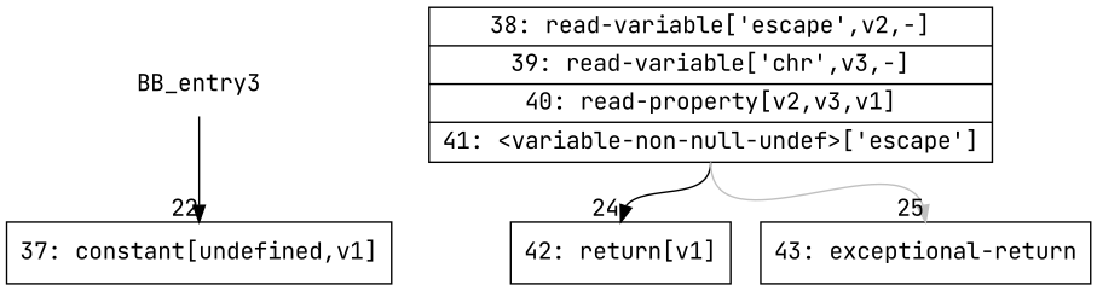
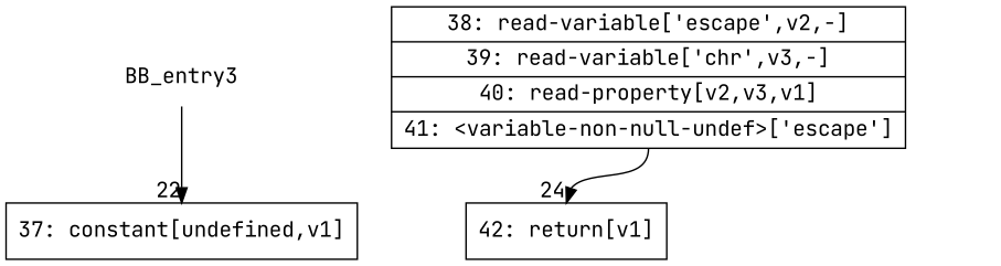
  digraph {
    fontname="JetBrains Mono"
    rankdir=TD
    node [fontname="JetBrains Mono" shape=record]
    edge [fontname="JetBrains Mono" headport=n tailport=s]
    n1 [label=BB_entry3 shape=none]
    n2 [label="{37: constant[undefined,v1]}"]
    n3 [label="{38: read-variable['escape',v2,-]|39: read-variable['chr',v3,-]|40: read-property[v2,v3,v1]|41: \<variable-non-null-undef\>['escape']}"]
    n4 [label="{42: return[v1]}"]
-   n5 [label="{43: exceptional-return}"]
    n1 -> n2 [headlabel="    22"]
    n3 -> n4 [headlabel="      24"]
-   n3 -> n5 [color=gray headlabel="      25"]
  }
